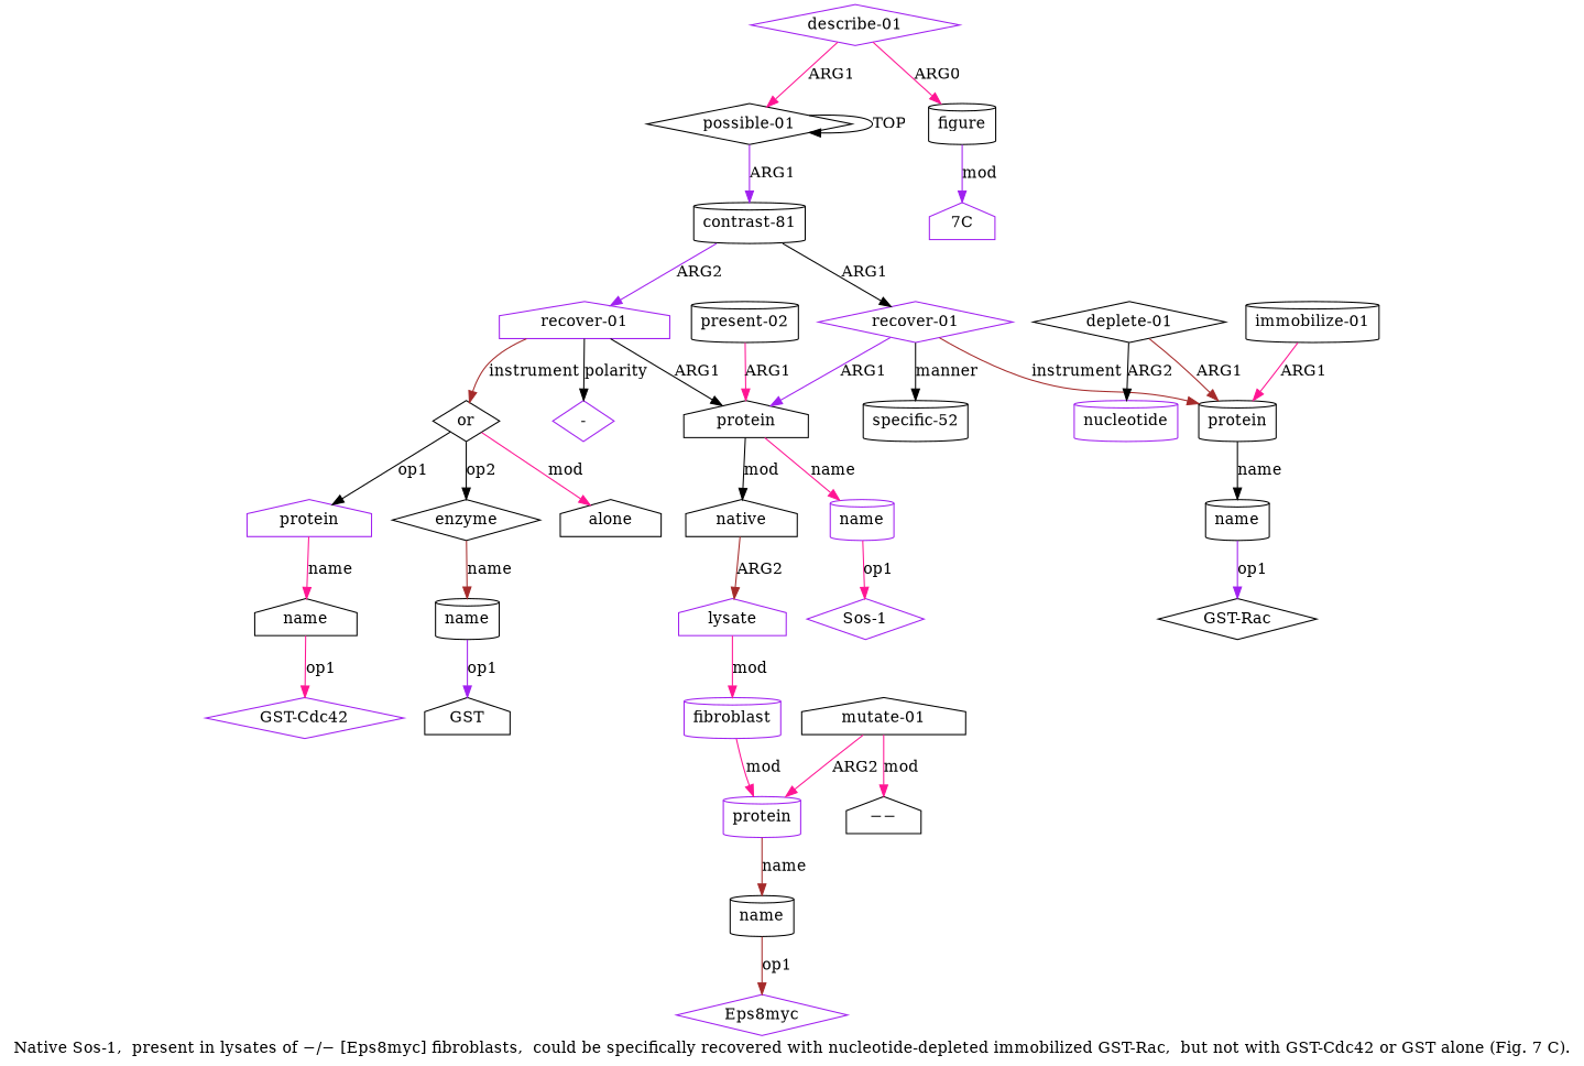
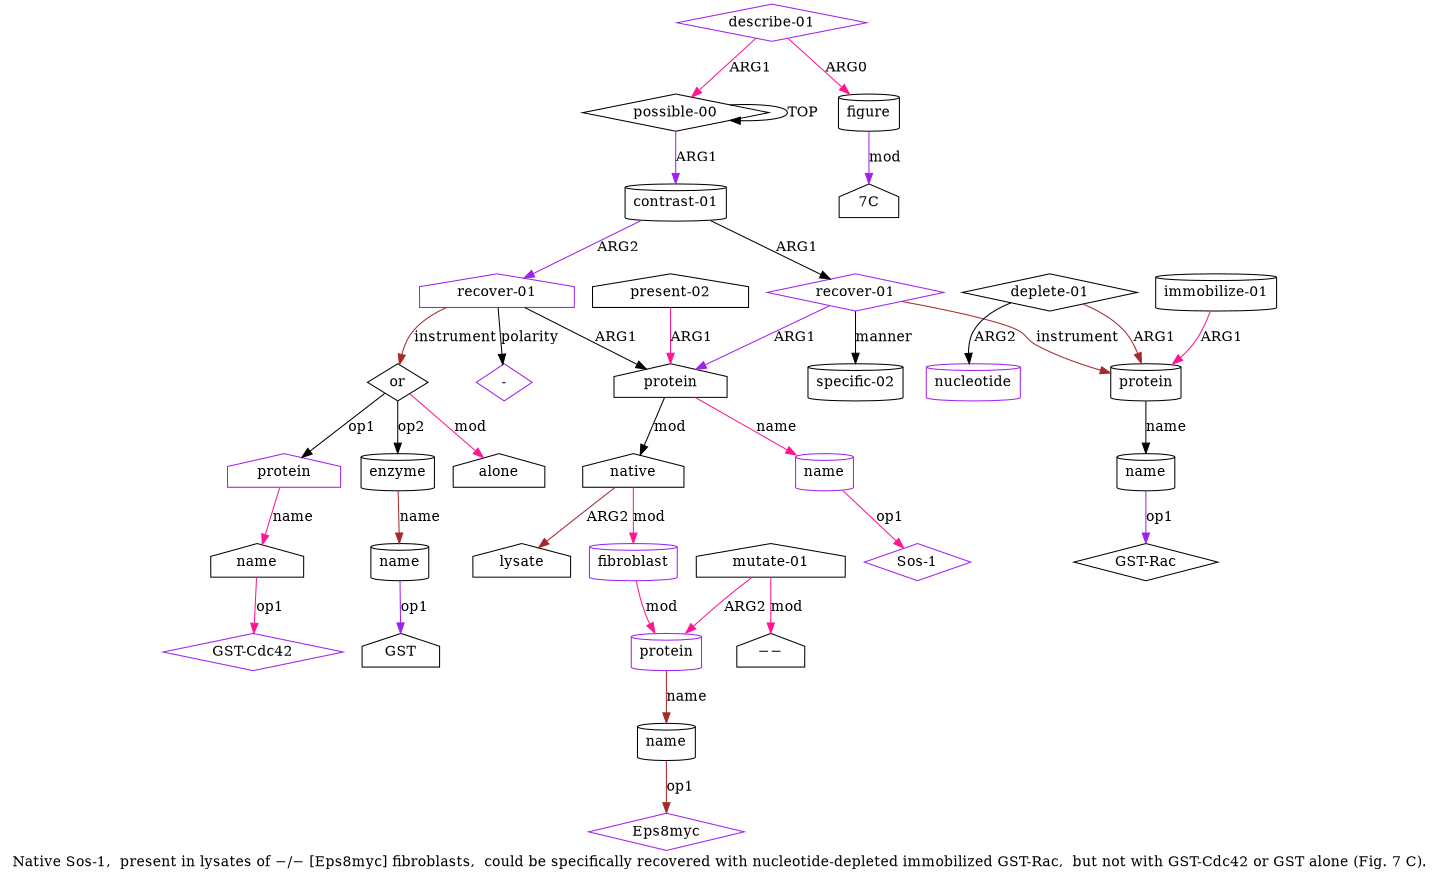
  digraph {
    label="Native Sos-1,  present in lysates of −/− [Eps8myc] fibroblasts,  could be specifically recovered with nucleotide-depleted immobilized GST-Rac,  but not with GST-Cdc42 or GST alone (Fig. 7 C)."
    node [color=black gold_ind=-1 gold_label=name shape=cylinder test_ind=-1 test_label=name]
    edge [color=deeppink gold_label=ARG1 test_label=ARG1]
    n1 [color=purple gold_ind=20 gold_label=protein label=protein shape=house test_ind=20 test_label=protein]
    n2 [gold_ind=21 label=name shape=house test_ind=21]
    n3 [color=purple gold_label="GST-Cdc42" label="GST-Cdc42" shape=diamond test_label="GST-Cdc42"]
-   n4 [gold_ind=22 gold_label=enzyme label=enzyme shape=diamond test_ind=22 test_label=enzyme]
+   n4 [gold_ind=22 gold_label=enzyme label=enzyme test_ind=22 test_label=enzyme]
    n5 [gold_ind=23 label=name test_ind=23]
    n6 [gold_label=GST label=GST shape=house test_label=GST]
    n7 [gold_ind=24 gold_label=alone label=alone shape=house test_ind=24 test_label=alone]
    n8 [color=purple gold_ind=25 gold_label="describe-01" label="describe-01" shape=diamond test_ind=25 test_label="describe-01"]
    n9 [gold_ind=26 gold_label=figure label=figure test_ind=26 test_label=figure]
-   n10 [gold_ind=0 gold_label="possible-01" label="possible-01" shape=diamond test_ind=0 test_label="possible-01"]
-   n11 [color=purple gold_label="7C" label="7C" shape=house test_label="7C"]
-   n12 [gold_ind=1 gold_label="contrast-01" label="contrast-81" test_ind=1 test_label="contrast-01"]
+   n10 [gold_ind=0 gold_label="possible-01" label="possible-00" shape=diamond test_ind=0 test_label="possible-01"]
+   n11 [gold_label="7C" label="7C" shape=house test_label="7C"]
+   n12 [gold_ind=1 gold_label="contrast-01" label="contrast-01" test_ind=1 test_label="contrast-01"]
    n13 [color=purple gold_ind=18 gold_label="recover-01" label="recover-01" shape=house test_ind=18 test_label="recover-01"]
    n14 [color=purple gold_ind=2 gold_label="recover-01" label="recover-01" shape=diamond test_ind=2 test_label="recover-01"]
    n15 [gold_label="GST-Rac" label="GST-Rac" shape=diamond test_label="GST-Rac"]
    n16 [color=purple gold_label="Sos-1" label="Sos-1" shape=diamond test_label="Sos-1"]
    n17 [gold_label="−−" label="−−" shape=house test_label="−−"]
    n18 [gold_ind=15 gold_label="deplete-01" label="deplete-01" shape=diamond test_ind=15 test_label="deplete-01"]
    n19 [color=purple gold_ind=16 gold_label=nucleotide label=nucleotide test_ind=16 test_label=nucleotide]
    n20 [gold_ind=12 gold_label=protein label=protein test_ind=12 test_label=protein]
    n21 [gold_ind=13 label=name test_ind=13]
    n22 [gold_ind=14 gold_label="immobilize-01" label="immobilize-01" test_ind=14 test_label="immobilize-01"]
-   n23 [gold_ind=17 gold_label="specific-02" label="specific-52" test_ind=17 test_label="specific-02"]
+   n23 [gold_ind=17 gold_label="specific-02" label="specific-02" test_ind=17 test_label="specific-02"]
    n24 [gold_ind=11 gold_label="mutate-01" label="mutate-01" shape=house test_ind=11 test_label="mutate-01"]
    n25 [color=purple gold_ind=9 gold_label=protein label=protein test_ind=9 test_label=protein]
    n26 [gold_ind=10 label=name test_ind=10]
    n27 [color=purple gold_label=Eps8myc label=Eps8myc shape=diamond test_label=Eps8myc]
    n28 [gold_ind=19 gold_label=or label=or shape=diamond test_ind=19 test_label=or]
    n29 [gold_ind=3 gold_label=protein label=protein shape=house test_ind=3 test_label=protein]
    n30 [color=purple gold_label="-" label="-" shape=diamond test_label="-"]
    n31 [gold_ind=5 gold_label=native label=native shape=house test_ind=5 test_label=native]
    n32 [color=purple gold_ind=4 label=name test_ind=4]
-   n33 [color=purple gold_ind=7 gold_label=lysate label=lysate shape=house test_ind=7 test_label=lysate]
+   n33 [gold_ind=7 gold_label=lysate label=lysate shape=house test_ind=7 test_label=lysate]
    n34 [color=purple gold_ind=8 gold_label=fibroblast label=fibroblast test_ind=8 test_label=fibroblast]
-   n35 [gold_ind=6 gold_label="present-02" label="present-02" test_ind=6 test_label="present-02"]
+   n35 [gold_ind=6 gold_label="present-02" label="present-02" shape=house test_ind=6 test_label="present-02"]
    n1 -> n2 [gold_label=name label=name test_label=name]
    n2 -> n3 [gold_label=op1 label=op1 test_label=op1]
    n4 -> n5 [color=brown gold_label=name label=name test_label=name]
    n5 -> n6 [color=purple gold_label=op1 label=op1 test_label=op1]
    n8 -> n9 [gold_label=ARG0 label=ARG0 test_label=ARG0]
    n8 -> n10 [label=ARG1]
    n9 -> n11 [color=purple gold_label=mod label=mod test_label=mod]
    n10 -> n10 [color=black gold_label=TOP label=TOP test_label=TOP]
    n10 -> n12 [color=purple label=ARG1]
    n12 -> n13 [color=purple gold_label=ARG2 label=ARG2 test_label=ARG2]
    n12 -> n14 [color=black label=ARG1]
    n13 -> n28 [color=brown gold_label=instrument label=instrument test_label=instrument]
    n13 -> n29 [color=black label=ARG1]
    n13 -> n30 [color=black gold_label=polarity label=polarity test_label=polarity]
    n14 -> n20 [color=brown gold_label=instrument label=instrument test_label=instrument]
    n14 -> n23 [color=black gold_label=manner label=manner test_label=manner]
    n14 -> n29 [color=purple label=ARG1]
    n18 -> n19 [color=black gold_label=ARG2 label=ARG2 test_label=ARG2]
    n18 -> n20 [color=brown label=ARG1]
    n20 -> n21 [color=black gold_label=name label=name test_label=name]
    n21 -> n15 [color=purple gold_label=op1 label=op1 test_label=op1]
    n22 -> n20 [label=ARG1]
    n24 -> n17 [gold_label=mod label=mod test_label=mod]
    n24 -> n25 [gold_label=ARG2 label=ARG2 test_label=ARG2]
    n25 -> n26 [color=brown gold_label=name label=name test_label=name]
    n26 -> n27 [color=brown gold_label=op1 label=op1 test_label=op1]
    n28 -> n1 [color=black gold_label=op1 label=op1 test_label=op1]
    n28 -> n4 [color=black gold_label=op2 label=op2 test_label=op2]
    n28 -> n7 [gold_label=mod label=mod test_label=mod]
    n29 -> n31 [color=black gold_label=mod label=mod test_label=mod]
    n29 -> n32 [gold_label=name label=name test_label=name]
    n31 -> n33 [color=brown gold_label=ARG2 label=ARG2 test_label=ARG2]
    n32 -> n16 [gold_label=op1 label=op1 test_label=op1]
-   n33 -> n34 [gold_label=mod label=mod test_label=mod]
+   n31 -> n34 [gold_label=mod label=mod test_label=mod]
    n34 -> n25 [gold_label=mod label=mod test_label=mod]
    n35 -> n29 [label=ARG1]
  }
